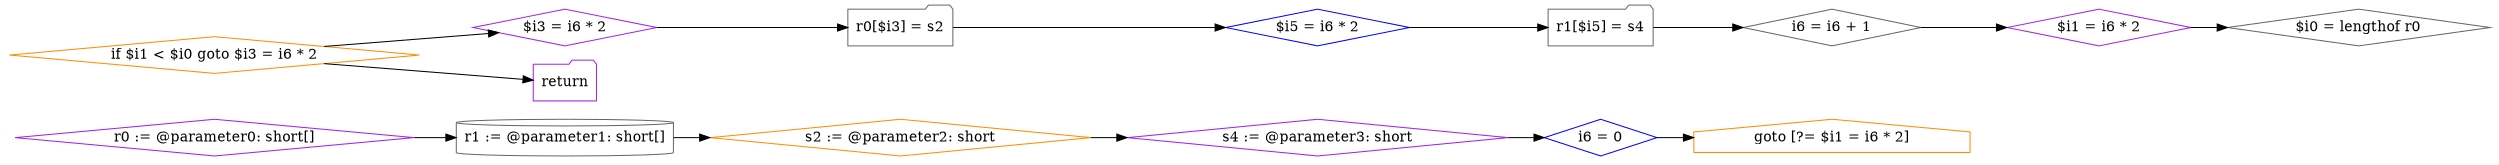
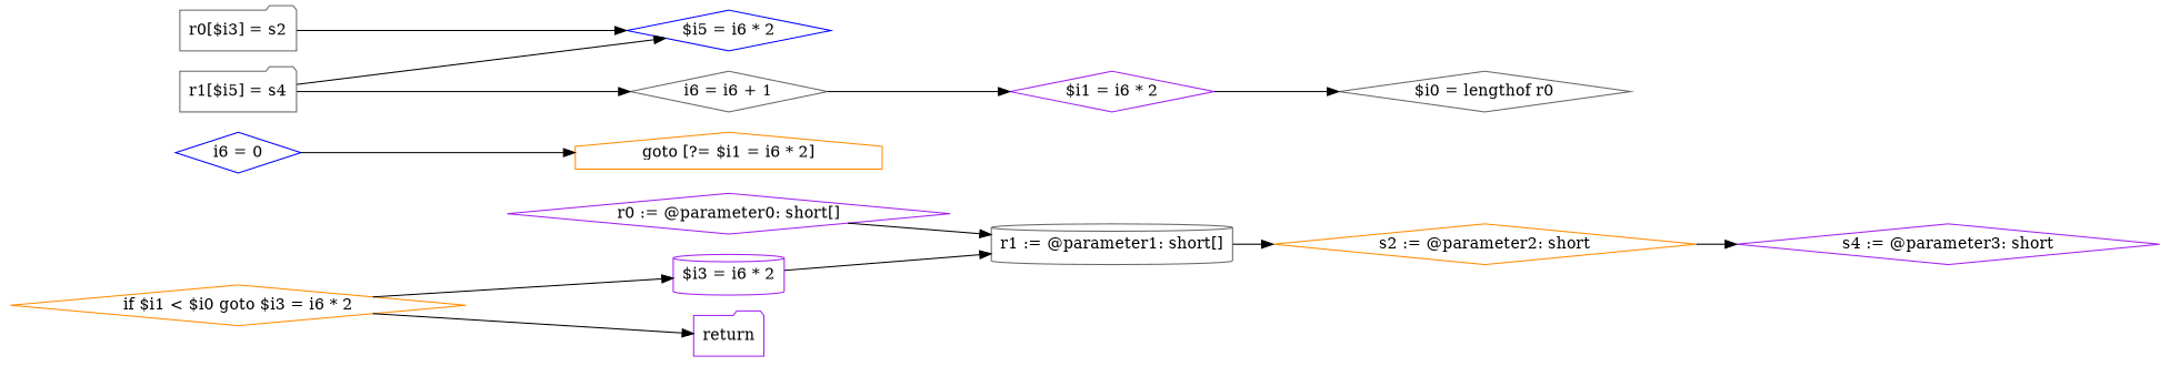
  digraph {
    rankdir=LR
    node [color=gray40 shape=diamond]
    "r1 := @parameter1: short[]" [shape=cylinder]
    "r0 := @parameter0: short[]" [color=purple]
    "s2 := @parameter2: short" [color=darkorange]
    "s4 := @parameter3: short" [color=purple]
    "i6 = 0" [color=blue]
    "goto [?= $i1 = i6 * 2]" [color=darkorange shape=house]
    "$i0 = lengthof r0"
    "$i1 = i6 * 2" [color=purple]
-   "$i3 = i6 * 2" [color=purple]
+   "$i3 = i6 * 2" [color=purple shape=cylinder]
    "r0[$i3] = s2" [shape=folder]
    "$i5 = i6 * 2" [color=blue]
    "r1[$i5] = s4" [shape=folder]
    "i6 = i6 + 1"
    "if $i1 < $i0 goto $i3 = i6 * 2" [color=darkorange]
    return [color=purple shape=folder]
    "r1 := @parameter1: short[]" -> "s2 := @parameter2: short"
    "r0 := @parameter0: short[]" -> "r1 := @parameter1: short[]"
    "s2 := @parameter2: short" -> "s4 := @parameter3: short"
-   "s4 := @parameter3: short" -> "i6 = 0"
    "i6 = 0" -> "goto [?= $i1 = i6 * 2]"
    "$i1 = i6 * 2" -> "$i0 = lengthof r0"
-   "$i3 = i6 * 2" -> "r0[$i3] = s2"
+   "$i3 = i6 * 2" -> "r1 := @parameter1: short[]"
    "r0[$i3] = s2" -> "$i5 = i6 * 2"
-   "$i5 = i6 * 2" -> "r1[$i5] = s4"
+   "r1[$i5] = s4" -> "$i5 = i6 * 2"
    "r1[$i5] = s4" -> "i6 = i6 + 1"
    "i6 = i6 + 1" -> "$i1 = i6 * 2"
    "if $i1 < $i0 goto $i3 = i6 * 2" -> "$i3 = i6 * 2"
    "if $i1 < $i0 goto $i3 = i6 * 2" -> return
  }
